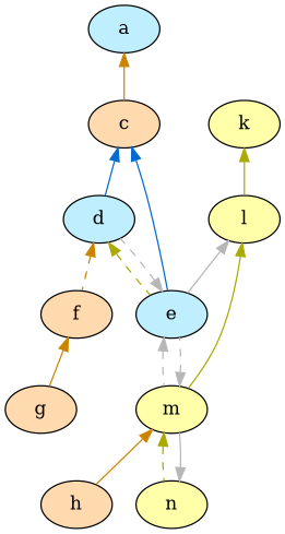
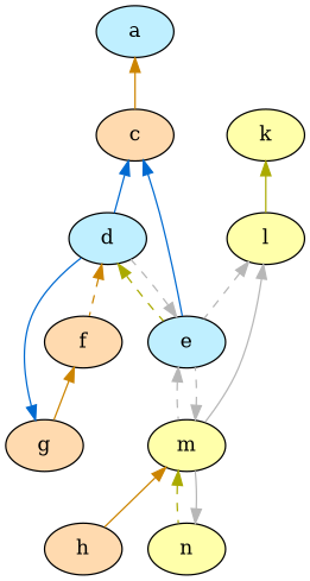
  strict digraph {
    node [fillcolor="#ffdaaf" style=filled]
    edge [color="#b7b7b7" dir=back]
    a [fillcolor="#bfefff"]
    c
    d [fillcolor="#bfefff"]
    e [fillcolor="#bfefff"]
    f
    m [fillcolor="#FFFFAA"]
    g
    h
    n [fillcolor="#FFFFAA"]
    k [fillcolor="#FFFFAA"]
    l [fillcolor="#FFFFAA"]
    a -> c [color="#cc8400"]
    c -> d [color="#006ad1"]
    c -> e [color="#006ad1"]
    d -> e [color="#AAAA00" style=dashed]
    d -> f [color="#cc8400" style=dashed]
    e -> d [style=dashed]
    e -> m [style=dashed]
    f -> g [color="#cc8400"]
    m -> e [style=dashed]
    m -> h [color="#cc8400"]
    m -> n [color="#AAAA00" style=dashed]
+   g -> d [color="#006ad1"]
    n -> m
    k -> l [color="#AAAA00"]
-   l -> e [style=solid]
-   l -> m [color="#AAAA00"]
+   l -> e [style=dashed]
+   l -> m
  }
